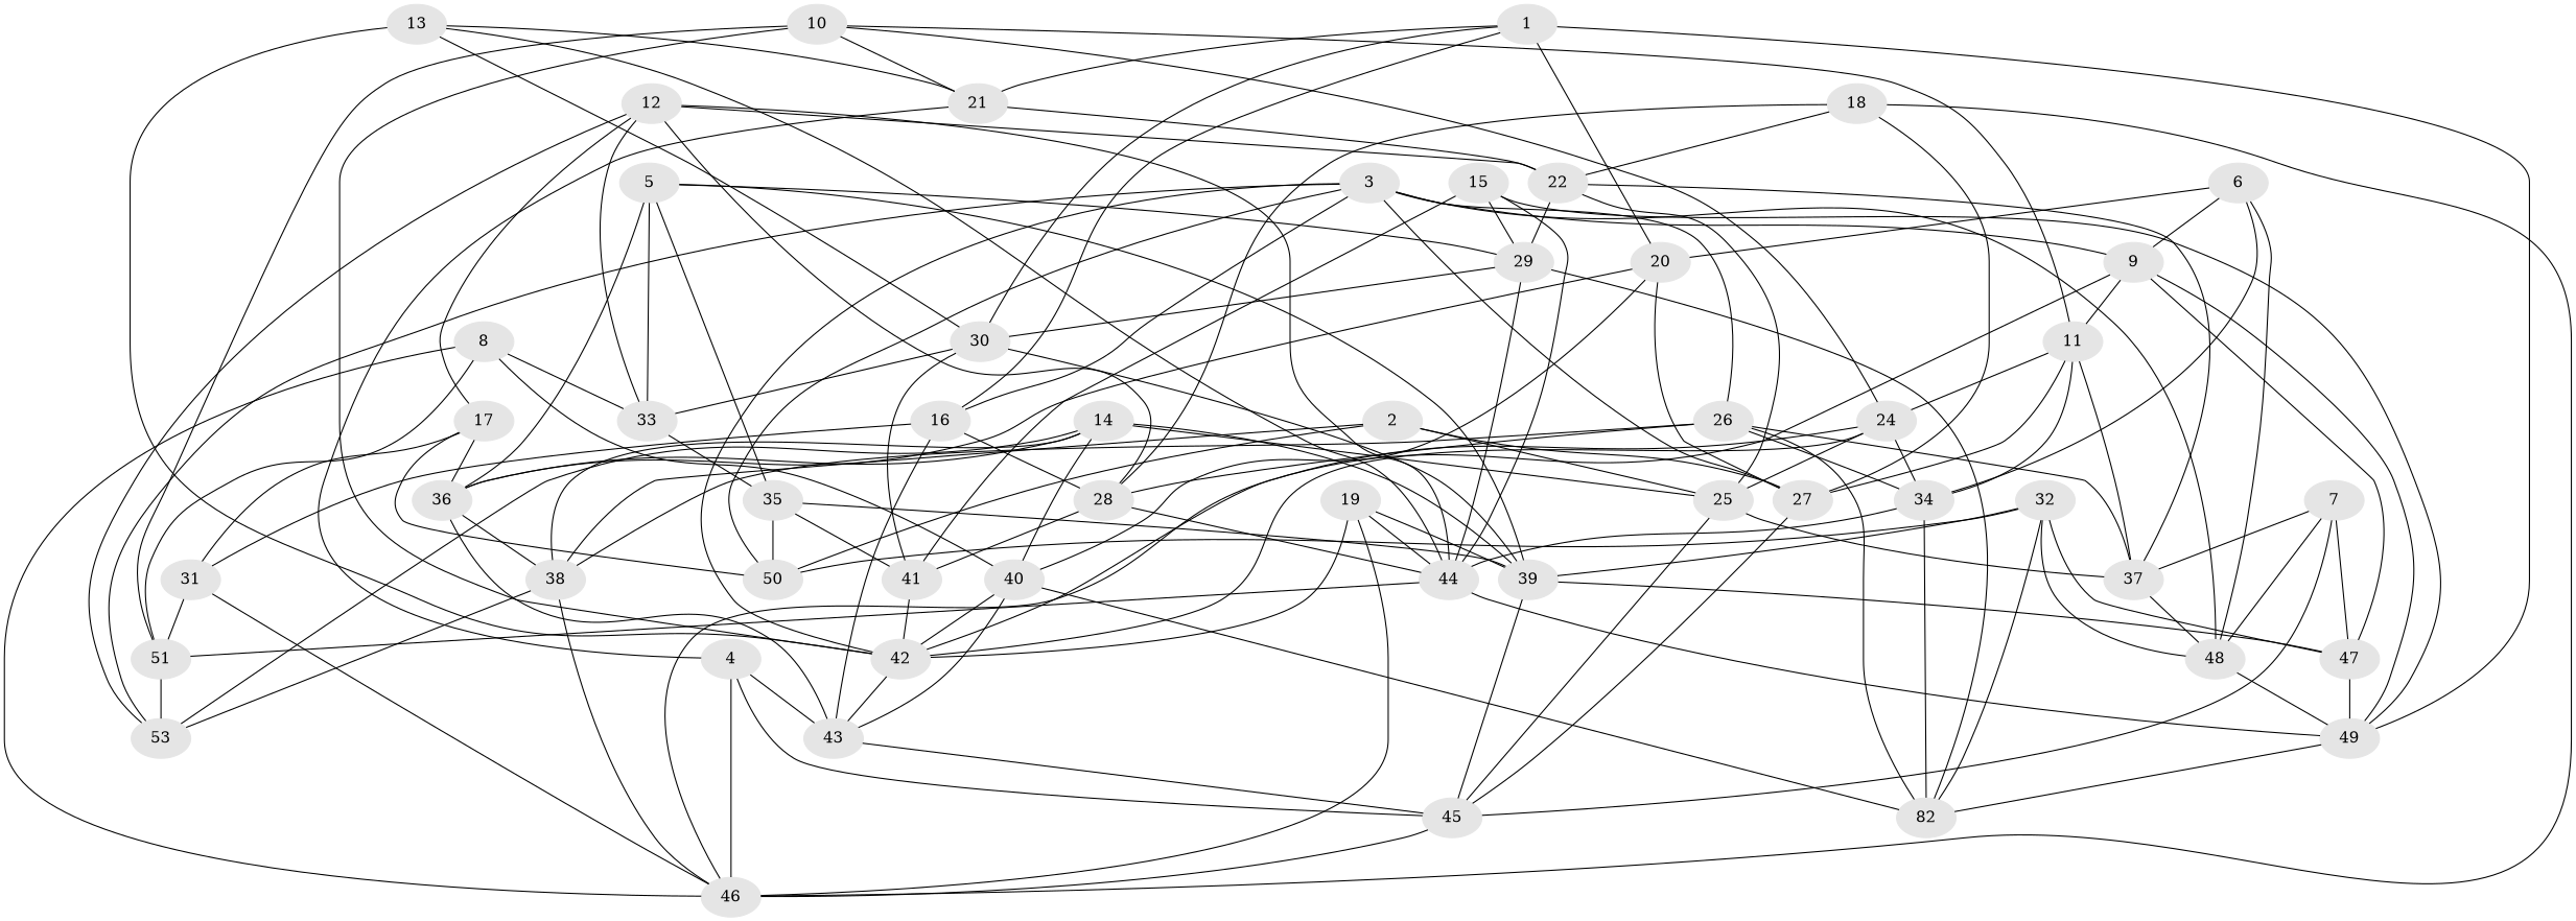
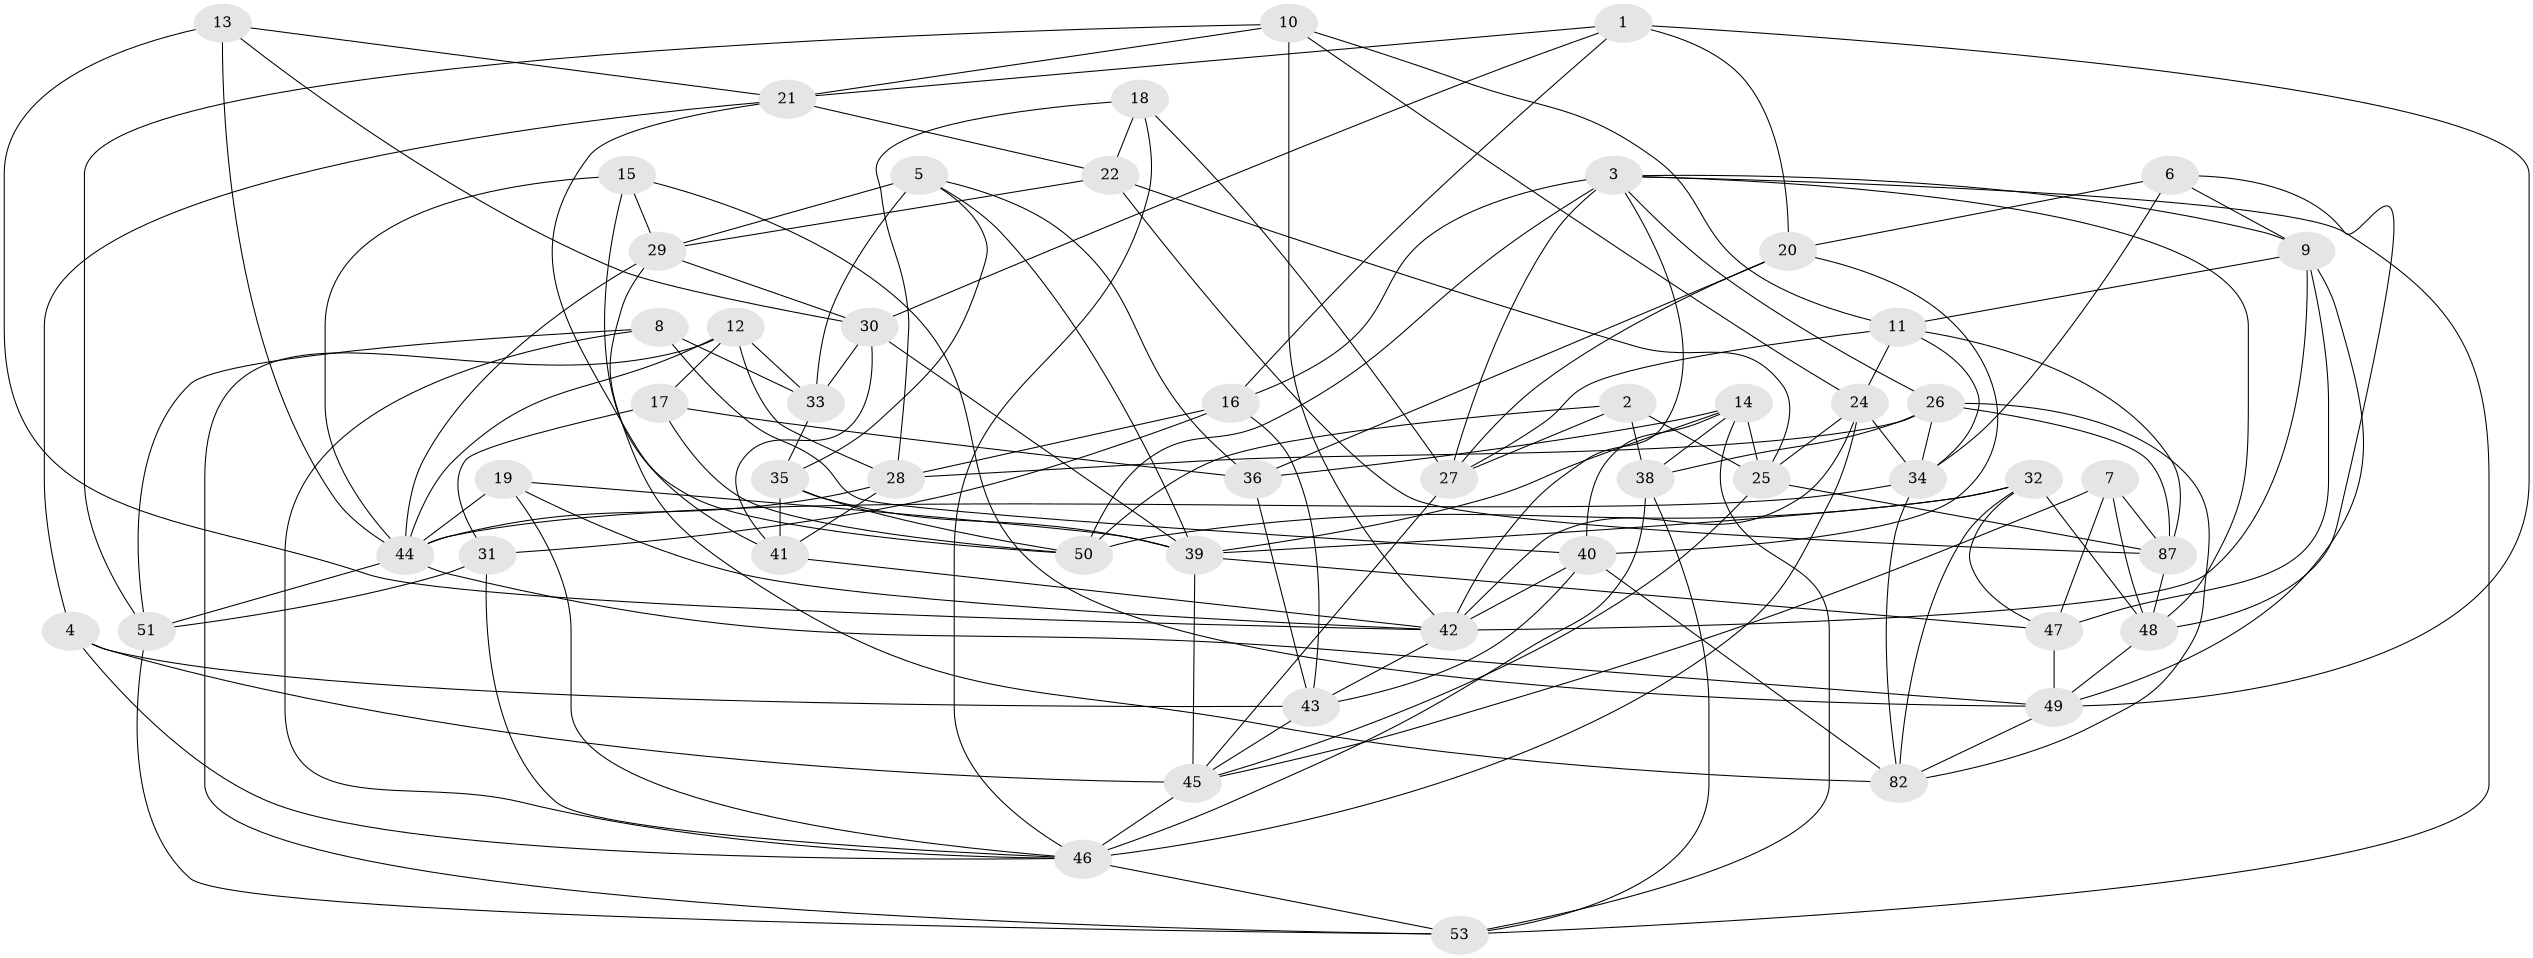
  graph {
    node [color=gray90 style=filled]
    edge [weight=1.0]
    1
    16
    20
    21
    30
    49
    43
    28
    31
    27
    36
    40
    50
    4
    22
    33
    39
    41
    n19 [label=82]
    2
    25
    38
    45
-   37
+   37 [label=87]
    53
    46
    3
    9
    26
    42
    48
    47
    11
    34
    5
    29
    35
    44
    6
    7
    8
    51
    24
    10
    12
    17
    13
    14
    15
    18
    19
    32
    1 -- 16
    1 -- 20 [weight=2.0]
    1 -- 21
    1 -- 30
    1 -- 49
    16 -- 43 [weight=2.0]
    16 -- 28
    16 -- 31
    20 -- 27
    20 -- 36
    20 -- 40
+   21 -- 50
    21 -- 4
    21 -- 22
    30 -- 33
    30 -- 39
    30 -- 41
    49 -- n19
    43 -- 45
    28 -- 41
    28 -- 44
    31 -- 46
    31 -- 51
    27 -- 45
    36 -- 43
-   36 -- 38
    40 -- 43
    40 -- n19
    40 -- 42
    4 -- 43 [weight=2.0]
    4 -- 45
    4 -- 46
    22 -- 25
    22 -- 37
    22 -- 29
    33 -- 35
    39 -- 45
    39 -- 47
    41 -- 42
    2 -- 27
    2 -- 50
    2 -- 25
    2 -- 38
    25 -- 45
    25 -- 37
    38 -- 53
    38 -- 46
    45 -- 46 [weight=2.0]
    37 -- 48
+   46 -- 53
    3 -- 16
    3 -- 27
    3 -- 50
    3 -- 53
    3 -- 9
    3 -- 26
    3 -- 42
    3 -- 48
    9 -- 49
    9 -- 42
    9 -- 47
    9 -- 11
    26 -- 28
    26 -- n19
    26 -- 38
    26 -- 37
    26 -- 34
    42 -- 43
    48 -- 49
    47 -- 49
    11 -- 27
    11 -- 37
    11 -- 34
    11 -- 24
    34 -- n19
    34 -- 44
    5 -- 36
    5 -- 33 [weight=2.0]
    5 -- 39
    5 -- 29
    5 -- 35
    29 -- 30
    29 -- n19
    29 -- 44
    35 -- 50
    35 -- 39
    35 -- 41 [weight=2.0]
    44 -- 49
    44 -- 51
    6 -- 20
    6 -- 9
    6 -- 48
    6 -- 34
    7 -- 45
    7 -- 37
    7 -- 48
    7 -- 47
    8 -- 40
    8 -- 33
    8 -- 46
    8 -- 51
    51 -- 53
    24 -- 25
    24 -- 46
    24 -- 42
    24 -- 34
    10 -- 21
    10 -- 42 [weight=2.0]
    10 -- 11
    10 -- 51
    10 -- 24
    12 -- 28
-   12 -- 22
    12 -- 33
    12 -- 53
    12 -- 44
    12 -- 17
    17 -- 31
    17 -- 36
    17 -- 50
    13 -- 21
    13 -- 30
    13 -- 42
    13 -- 44
    14 -- 36
    14 -- 40
    14 -- 39
    14 -- 25
    14 -- 38
    14 -- 53
    15 -- 49
    15 -- 41
    15 -- 29
    15 -- 44
    18 -- 28
    18 -- 27
    18 -- 22
    18 -- 46
    19 -- 39
    19 -- 46
    19 -- 42
    19 -- 44
    32 -- 50
    32 -- 39 [weight=2.0]
    32 -- n19
    32 -- 48
    32 -- 47
  }
